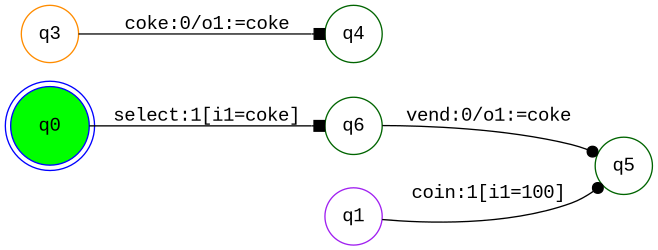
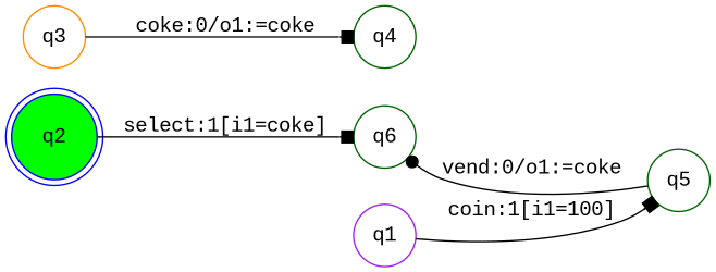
  digraph {
    fontname="Liberation Mono"
    rankdir=LR
    node [color=darkgreen fillcolor=white fontname="Liberation Mono" shape=circle style=filled]
    edge [arrowhead=box fontname="Liberation Mono"]
-   q0 [color=blue fillcolor=green shape=doublecircle]
+   q0 [color=blue fillcolor=green shape=doublecircle label=q2]
    q6
    q1 [color=purple]
    q5
    q3 [color=darkorange]
    q4
    q0 -> q6 [label="select:1[i1=coke]"]
-   q1 -> q5 [arrowhead=dot label="coin:1[i1=100]"]
-   q6 -> q5 [arrowhead=dot label="vend:0/o1:=coke"]
+   q1 -> q5 [label="coin:1[i1=100]"]
+   q5 -> q6 [arrowhead=dot label="vend:0/o1:=coke"]
    q3 -> q4 [label="coke:0/o1:=coke"]
  }
